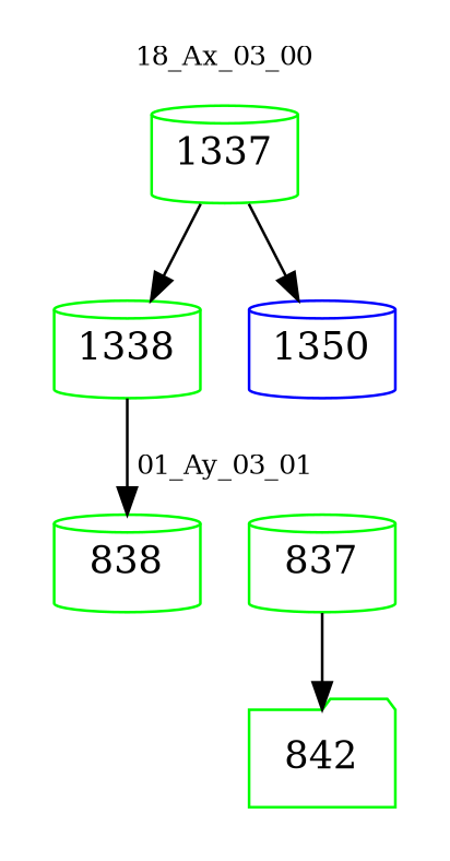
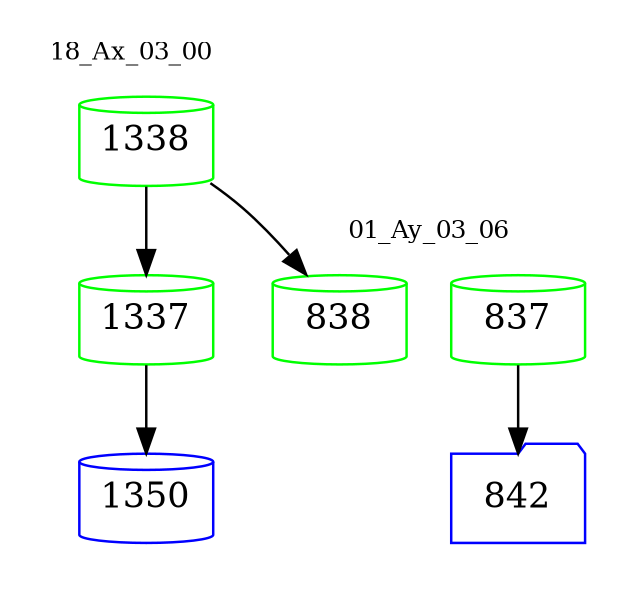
  digraph {
    node [color=green shape=cylinder]
    edge [color=black]
    n1 [label=837]
-   n2 [label=842 shape=folder]
+   n2 [color=blue label=842 shape=folder]
    n3 [label=838]
    n4 [label=1337]
    n5 [label=1338]
    n6 [color=blue label=1350]
    subgraph cluster_1 {
      color=white
      fontsize=10
-     label="01_Ay_03_01"
+     label="01_Ay_03_06"
      n1
      n2
      n3
    }
    subgraph cluster_2 {
      color=white
      fontsize=10
      label="18_Ax_03_00"
      n4
      n5
      n6
    }
    n1 -> n2
-   n4 -> n5
+   n5 -> n4
    n4 -> n6
    n5 -> n3
  }
